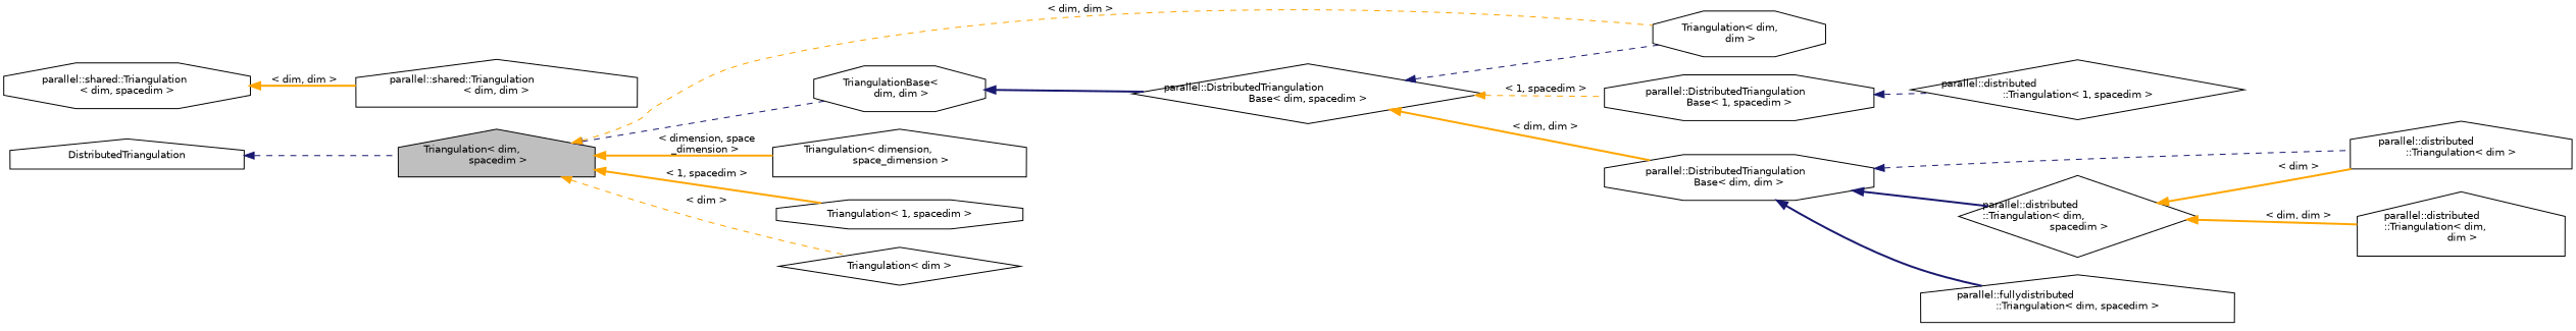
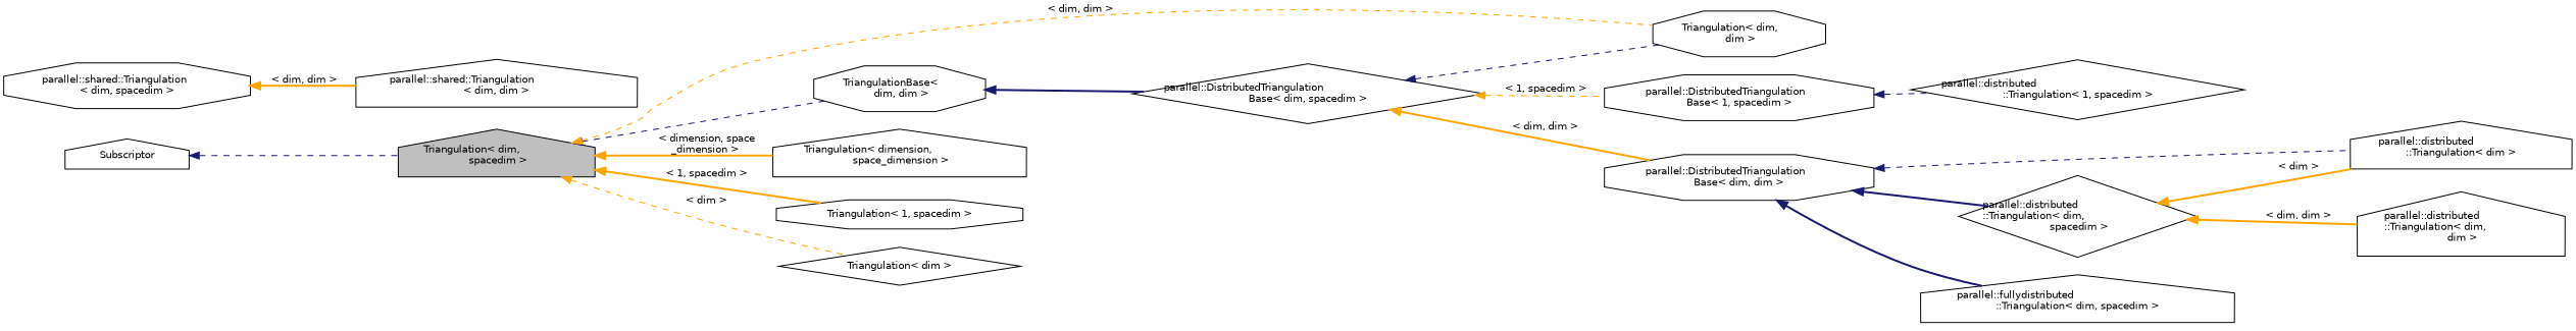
  digraph {
    rankdir=LR
    node [color=black fillcolor=white fontname=Helvetica fontsize=10 shape=house style=filled]
    edge [color=orange dir=back fontname=Helvetica fontsize=10 labelfontname=Helvetica labelfontsize=10 style=bold]
    n1 [fillcolor=grey75 fontcolor=black height=0.2 label="Triangulation\< dim,\l spacedim \>" width=0.4]
    n2 [height=0.2 label="TriangulationBase\<\l dim, dim \>" shape=octagon width=0.4]
    n3 [height=0.2 label="Triangulation\< dim,\l dim \>" shape=octagon width=0.4]
    n4 [height=0.2 label="Triangulation\< dimension,\l space_dimension \>" width=0.4]
    n5 [height=0.2 label="Triangulation\< 1, spacedim \>" shape=octagon width=0.4]
    n6 [height=0.2 label="Triangulation\< dim \>" shape=diamond width=0.4]
    n7 [height=0.2 label="parallel::DistributedTriangulation\lBase\< dim, spacedim \>" shape=diamond width=0.4]
-   n8 [height=0.2 label=DistributedTriangulation width=0.4]
+   n8 [height=0.2 label=Subscriptor width=0.4]
    n9 [height=0.2 label="parallel::DistributedTriangulation\lBase\< 1, spacedim \>" shape=octagon width=0.4]
    n10 [height=0.2 label="parallel::DistributedTriangulation\lBase\< dim, dim \>" shape=octagon width=0.4]
    n11 [height=0.2 label="parallel::shared::Triangulation\l\< dim, spacedim \>" shape=octagon width=0.4]
    n12 [height=0.2 label="parallel::shared::Triangulation\l\< dim, dim \>" width=0.4]
    n13 [height=0.2 label="parallel::distributed\l::Triangulation\< 1, spacedim \>" shape=diamond width=0.4]
    n14 [height=0.2 label="parallel::distributed\l::Triangulation\< dim,\l spacedim \>" shape=diamond width=0.4]
    n15 [height=0.2 label="parallel::distributed\l::Triangulation\< dim \>" width=0.4]
    n16 [height=0.2 label="parallel::fullydistributed\l::Triangulation\< dim, spacedim \>" width=0.4]
    n17 [height=0.2 label="parallel::distributed\l::Triangulation\< dim,\l dim \>" width=0.4]
    n1 -> n2 [color=midnightblue style=dashed]
    n1 -> n3 [label=" \< dim, dim \>" style=dashed]
    n1 -> n4 [label=" \< dimension, space\l_dimension \>"]
    n1 -> n5 [label=" \< 1, spacedim \>"]
    n1 -> n6 [label=" \< dim \>" style=dashed]
    n2 -> n7 [color=midnightblue]
    n7 -> n3 [color=midnightblue style=dashed]
    n7 -> n9 [label=" \< 1, spacedim \>" style=dashed]
    n7 -> n10 [label=" \< dim, dim \>"]
    n8 -> n1 [color=midnightblue style=dashed]
    n9 -> n13 [color=midnightblue style=dashed]
    n10 -> n14 [color=midnightblue]
    n10 -> n15 [color=midnightblue style=dashed]
    n10 -> n16 [color=midnightblue]
    n11 -> n12 [label=" \< dim, dim \>"]
    n14 -> n15 [label=" \< dim \>"]
    n14 -> n17 [label=" \< dim, dim \>"]
  }
